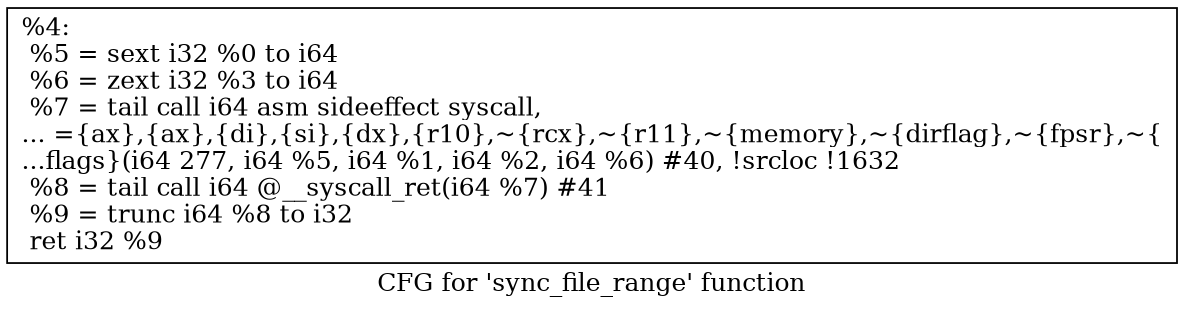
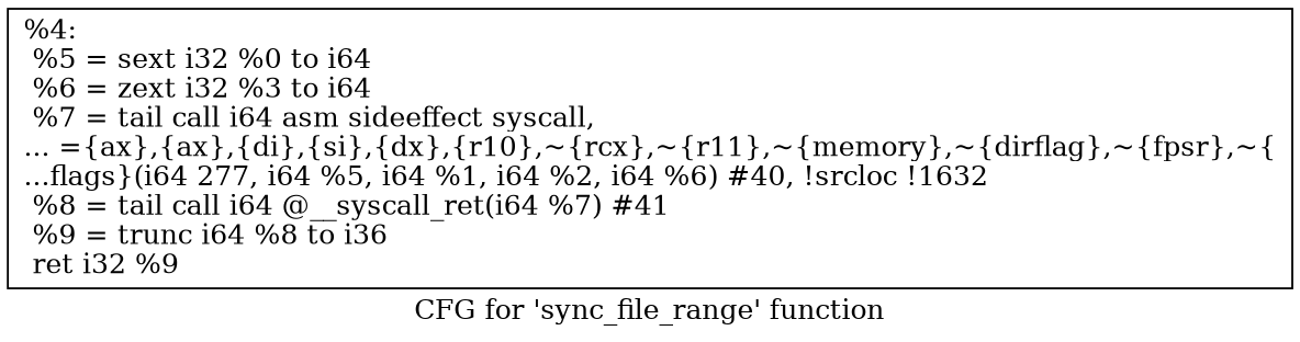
  digraph {
    label="CFG for 'sync_file_range' function"
    rankdir=LR
-   n1 [label="{%4:\l  %5 = sext i32 %0 to i64\l  %6 = zext i32 %3 to i64\l  %7 = tail call i64 asm sideeffect syscall,\l... =\{ax\},\{ax\},\{di\},\{si\},\{dx\},\{r10\},~\{rcx\},~\{r11\},~\{memory\},~\{dirflag\},~\{fpsr\},~\{\l...flags\}(i64 277, i64 %5, i64 %1, i64 %2, i64 %6) #40, !srcloc !1632\l  %8 = tail call i64 @__syscall_ret(i64 %7) #41\l  %9 = trunc i64 %8 to i32\l  ret i32 %9\l}" shape=record]
+   n1 [label="{%4:\l  %5 = sext i32 %0 to i64\l  %6 = zext i32 %3 to i64\l  %7 = tail call i64 asm sideeffect syscall,\l... =\{ax\},\{ax\},\{di\},\{si\},\{dx\},\{r10\},~\{rcx\},~\{r11\},~\{memory\},~\{dirflag\},~\{fpsr\},~\{\l...flags\}(i64 277, i64 %5, i64 %1, i64 %2, i64 %6) #40, !srcloc !1632\l  %8 = tail call i64 @__syscall_ret(i64 %7) #41\l  %9 = trunc i64 %8 to i36\l  ret i32 %9\l}" shape=record]
  }
